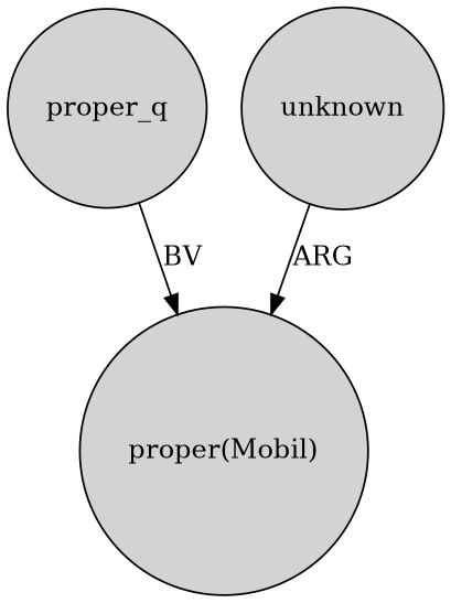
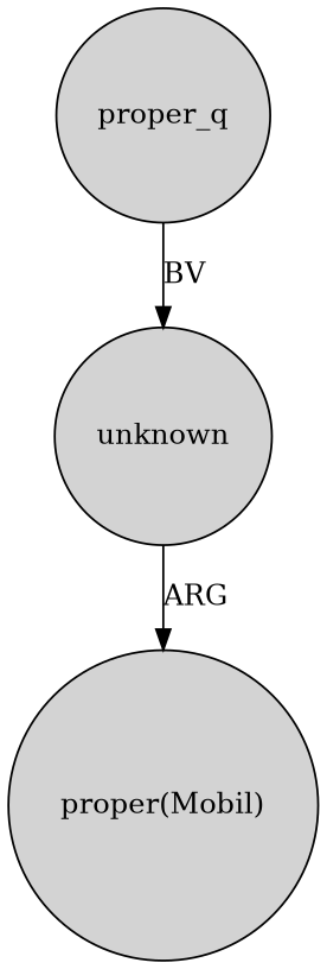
  digraph {
    node [shape=circle style=filled]
    n1 [label="proper(Mobil)"]
    proper_q
    unknown
-   proper_q -> n1 [label=BV]
+   proper_q -> unknown [label=BV]
    unknown -> n1 [label=ARG]
  }
